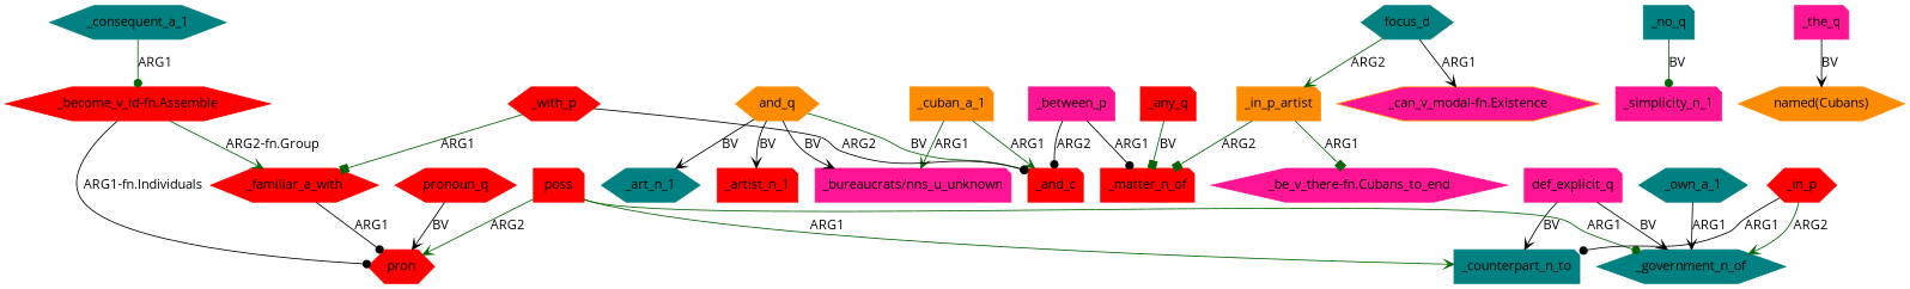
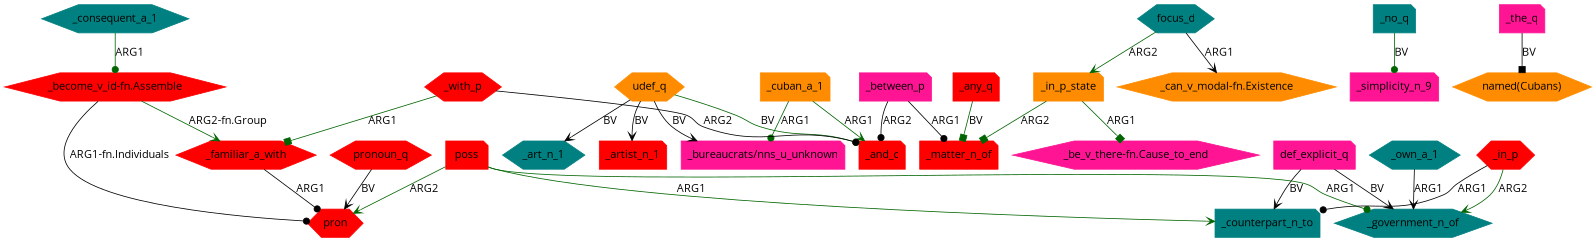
  digraph {
    fontname="Open Sans"
    node [color=red fontname="Open Sans" shape=hexagon style=filled]
    edge [arrowhead=vee color=black fontname="Open Sans"]
    "_become_v_id-fn.Assemble"
    pron
    _familiar_a_with
    focus_d [color=teal]
-   _in_p_state [color=darkorange shape=note label=_in_p_artist]
-   "_can_v_modal-fn.Existence" [color=darkorange fillcolor=deeppink]
-   "_be_v_there-fn.Cause_to_end" [color=deeppink label="_be_v_there-fn.Cubans_to_end"]
+   _in_p_state [color=darkorange shape=note]
+   "_can_v_modal-fn.Existence" [color=darkorange]
+   "_be_v_there-fn.Cause_to_end" [color=deeppink]
    _matter_n_of [shape=note]
    def_explicit_q [color=deeppink shape=note]
    _government_n_of [color=teal]
    _counterpart_n_to [color=teal shape=note]
    _cuban_a_1 [color=darkorange shape=note]
    "_bureaucrats/nns_u_unknown" [color=deeppink shape=note]
    _and_c [shape=note]
-   _simplicity_n_1 [color=deeppink shape=note]
+   _simplicity_n_1 [color=deeppink shape=note label=_simplicity_n_9]
    _any_q [shape=note]
-   udef_q [color=darkorange label=and_q]
+   udef_q [color=darkorange]
    _artist_n_1 [shape=note]
    _art_n_1 [color=teal]
    _with_p
    _consequent_a_1 [color=teal]
    pronoun_q
    _own_a_1 [color=teal]
    poss [shape=note]
    _in_p
    _no_q [color=teal shape=note]
    _between_p [color=deeppink shape=note]
    _the_q [color=deeppink shape=note]
    "named(Cubans)" [color=darkorange]
    "_become_v_id-fn.Assemble" -> pron [arrowhead=dot label="ARG1-fn.Individuals"]
    "_become_v_id-fn.Assemble" -> _familiar_a_with [color=darkgreen label="ARG2-fn.Group"]
    _familiar_a_with -> pron [arrowhead=dot label=ARG1]
    focus_d -> _in_p_state [color=darkgreen label=ARG2]
    focus_d -> "_can_v_modal-fn.Existence" [label=ARG1]
    _in_p_state -> "_be_v_there-fn.Cause_to_end" [arrowhead=box color=darkgreen label=ARG1]
    _in_p_state -> _matter_n_of [arrowhead=box color=darkgreen label=ARG2]
    def_explicit_q -> _government_n_of [label=BV]
    def_explicit_q -> _counterpart_n_to [label=BV]
-   _cuban_a_1 -> "_bureaucrats/nns_u_unknown" [color=darkgreen label=ARG1]
+   _cuban_a_1 -> "_bureaucrats/nns_u_unknown" [arrowhead=dot color=darkgreen label=ARG1]
    _cuban_a_1 -> _and_c [color=darkgreen label=ARG1]
    _any_q -> _matter_n_of [arrowhead=box color=darkgreen label=BV]
    udef_q -> "_bureaucrats/nns_u_unknown" [label=BV]
    udef_q -> _and_c [arrowhead=dot color=darkgreen label=BV]
    udef_q -> _artist_n_1 [label=BV]
    udef_q -> _art_n_1 [label=BV]
    _with_p -> _familiar_a_with [arrowhead=box color=darkgreen label=ARG1]
    _with_p -> _and_c [arrowhead=dot label=ARG2]
    _consequent_a_1 -> "_become_v_id-fn.Assemble" [arrowhead=dot color=darkgreen label=ARG1]
    pronoun_q -> pron [label=BV]
    _own_a_1 -> _government_n_of [label=ARG1]
    poss -> pron [color=darkgreen label=ARG2]
    poss -> _government_n_of [arrowhead=dot color=darkgreen label=ARG1]
    poss -> _counterpart_n_to [color=darkgreen label=ARG1]
    _in_p -> _government_n_of [color=darkgreen label=ARG2]
    _in_p -> _counterpart_n_to [arrowhead=dot label=ARG1]
    _no_q -> _simplicity_n_1 [arrowhead=dot color=darkgreen label=BV]
    _between_p -> _matter_n_of [arrowhead=dot label=ARG1]
    _between_p -> _and_c [arrowhead=dot label=ARG2]
-   _the_q -> "named(Cubans)" [label=BV]
+   _the_q -> "named(Cubans)" [arrowhead=box label=BV]
  }
